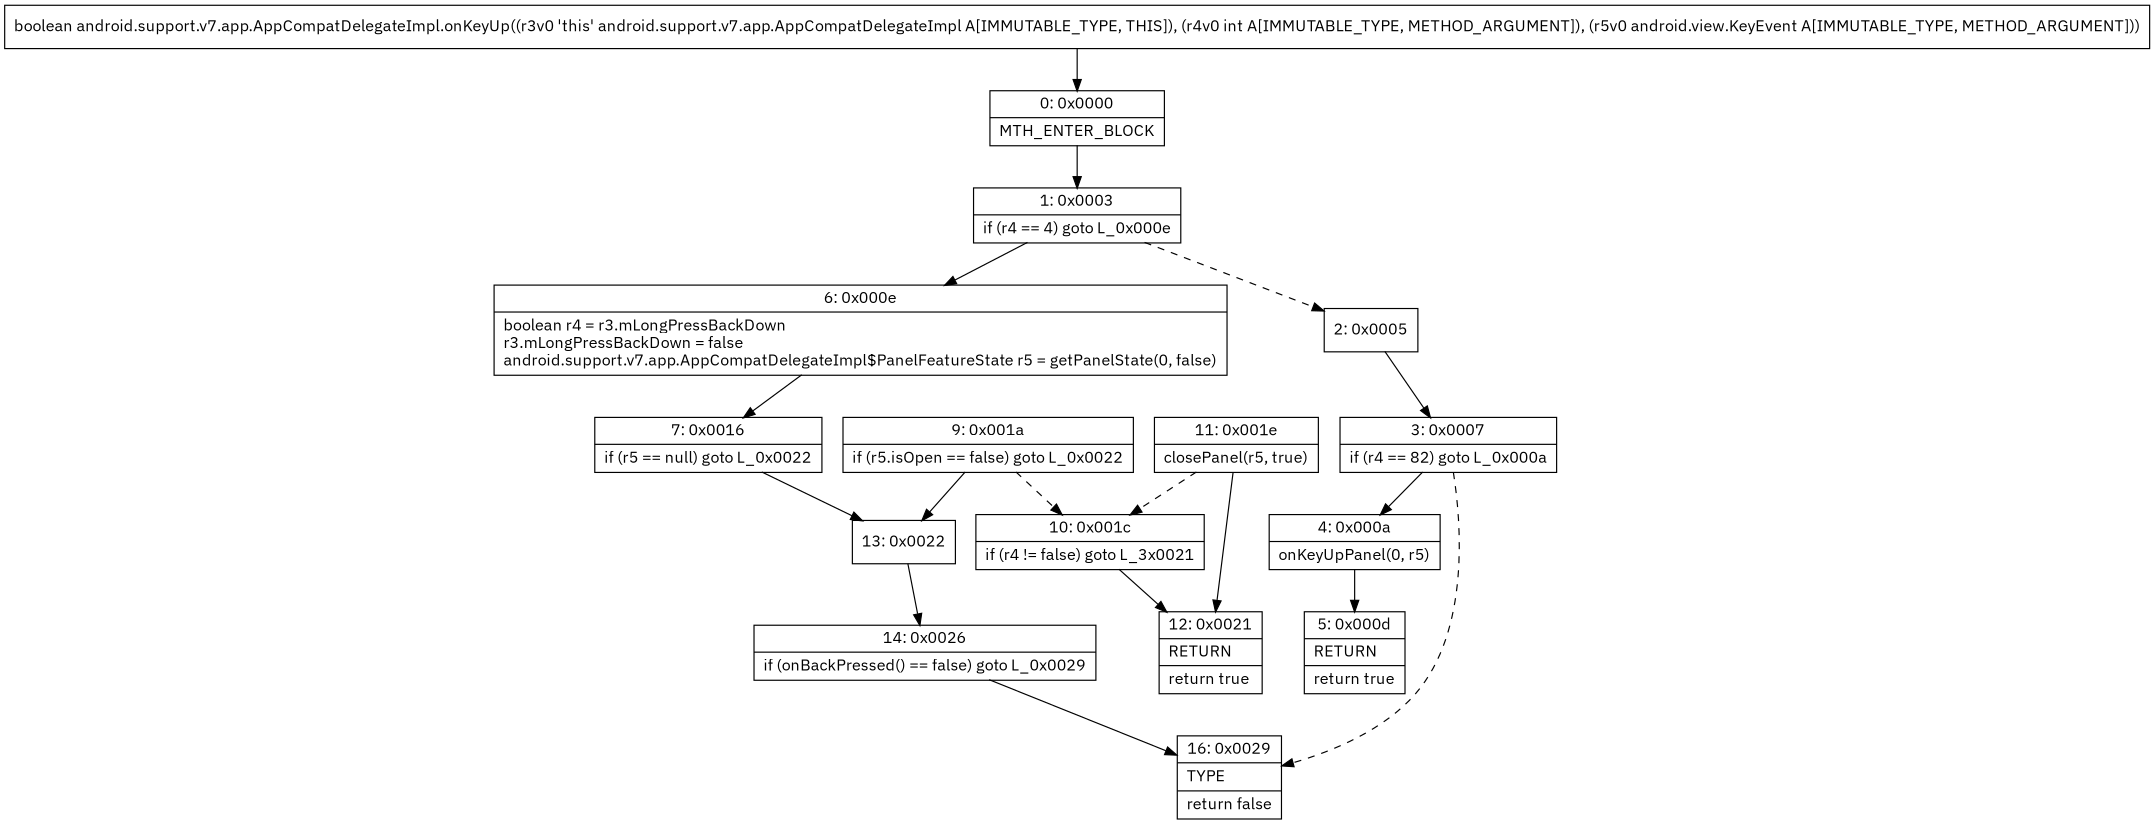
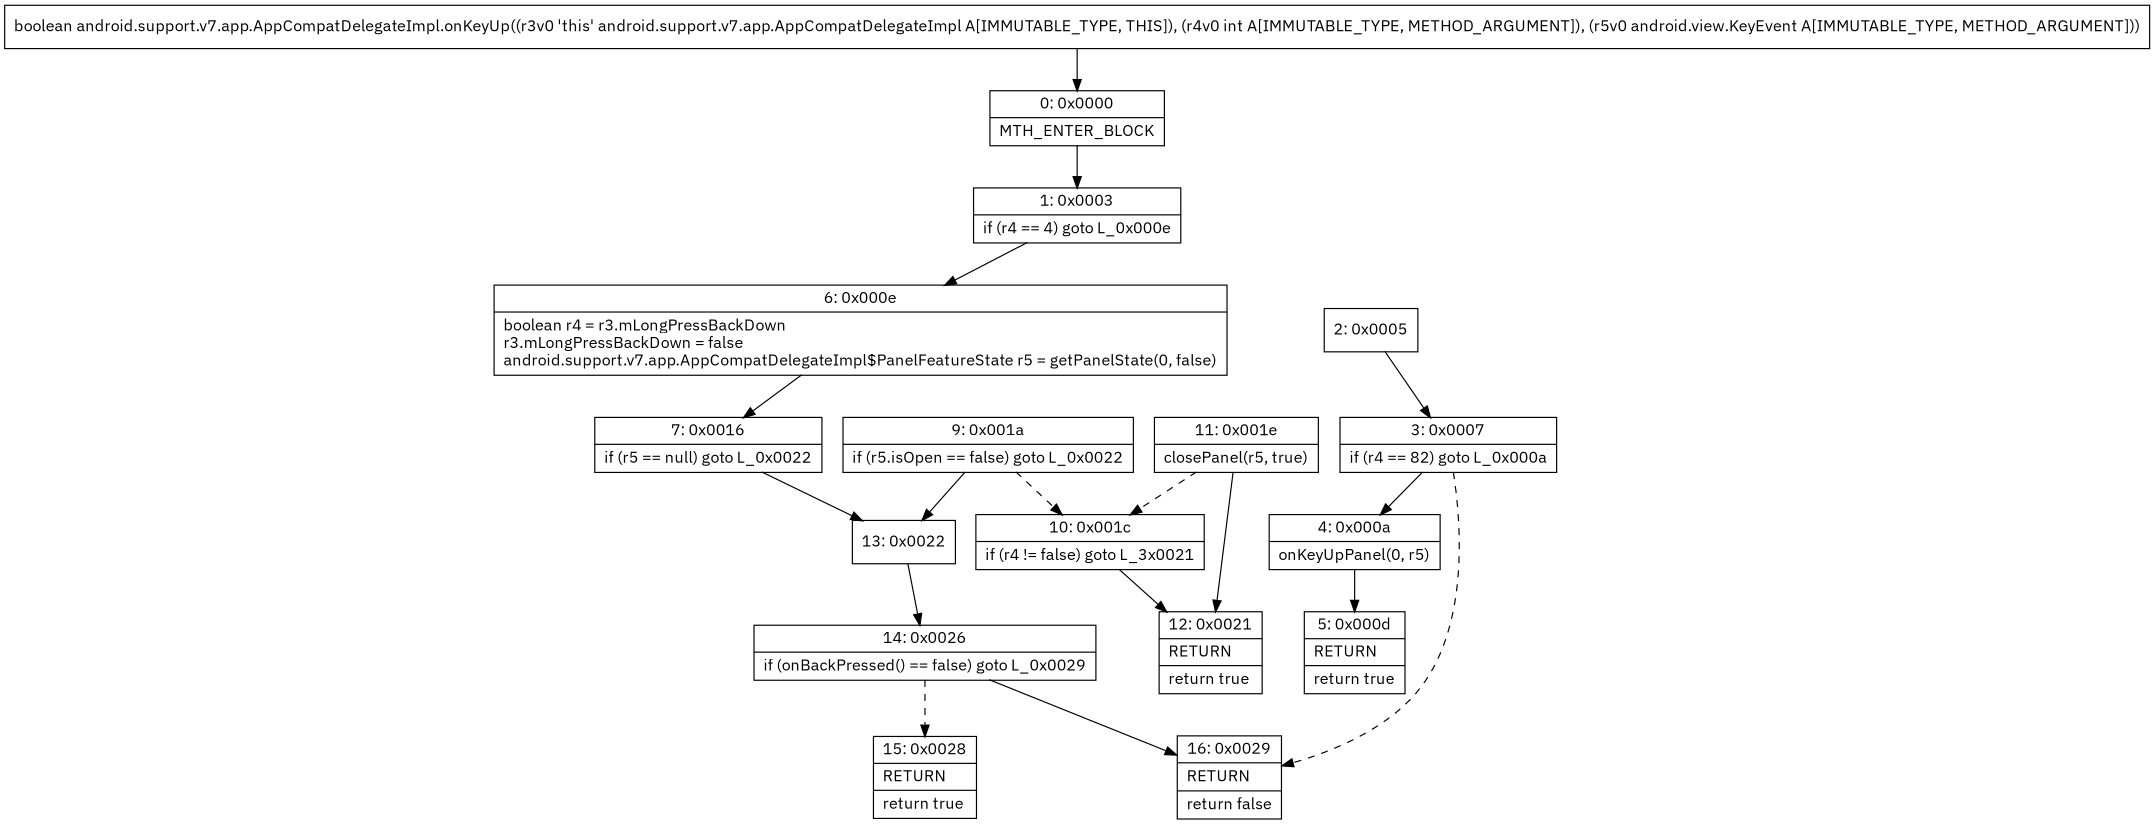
  digraph {
    fontname="IBM Plex Sans"
    node [fontname="IBM Plex Sans" shape=record]
    edge [fontname="IBM Plex Sans"]
    n1 [label="{0\:\ 0x0000|MTH_ENTER_BLOCK\l}"]
    n2 [label="{1\:\ 0x0003|if (r4 == 4) goto L_0x000e\l}"]
    n3 [label="{2\:\ 0x0005}"]
    n4 [label="{6\:\ 0x000e|boolean r4 = r3.mLongPressBackDown\lr3.mLongPressBackDown = false\landroid.support.v7.app.AppCompatDelegateImpl$PanelFeatureState r5 = getPanelState(0, false)\l}"]
    n5 [label="{3\:\ 0x0007|if (r4 == 82) goto L_0x000a\l}"]
    n6 [label="{7\:\ 0x0016|if (r5 == null) goto L_0x0022\l}"]
    n7 [label="{4\:\ 0x000a|onKeyUpPanel(0, r5)\l}"]
-   n8 [label="{16\:\ 0x0029|TYPE\l|return false\l}"]
+   n8 [label="{16\:\ 0x0029|RETURN\l|return false\l}"]
    n9 [label="{5\:\ 0x000d|RETURN\l|return true\l}"]
    n10 [label="{13\:\ 0x0022}"]
    n11 [label="{14\:\ 0x0026|if (onBackPressed() == false) goto L_0x0029\l}"]
    n12 [label="{9\:\ 0x001a|if (r5.isOpen == false) goto L_0x0022\l}"]
    n13 [label="{10\:\ 0x001c|if (r4 != false) goto L_3x0021\l}"]
    n14 [label="{12\:\ 0x0021|RETURN\l|return true\l}"]
    n15 [label="{11\:\ 0x001e|closePanel(r5, true)\l}"]
+   n16 [label="{15\:\ 0x0028|RETURN\l|return true\l}"]
    n17 [label="{boolean android.support.v7.app.AppCompatDelegateImpl.onKeyUp((r3v0 'this' android.support.v7.app.AppCompatDelegateImpl A[IMMUTABLE_TYPE, THIS]), (r4v0 int A[IMMUTABLE_TYPE, METHOD_ARGUMENT]), (r5v0 android.view.KeyEvent A[IMMUTABLE_TYPE, METHOD_ARGUMENT])) }"]
    n1 -> n2
-   n2 -> n3 [style=dashed]
    n2 -> n4
    n3 -> n5
    n4 -> n6
    n5 -> n7
    n5 -> n8 [style=dashed]
    n6 -> n10
    n7 -> n9
    n10 -> n11
    n11 -> n8
+   n11 -> n16 [style=dashed]
    n12 -> n10
    n12 -> n13 [style=dashed]
    n13 -> n14
    n15 -> n13 [style=dashed]
    n15 -> n14
    n17 -> n1
  }
